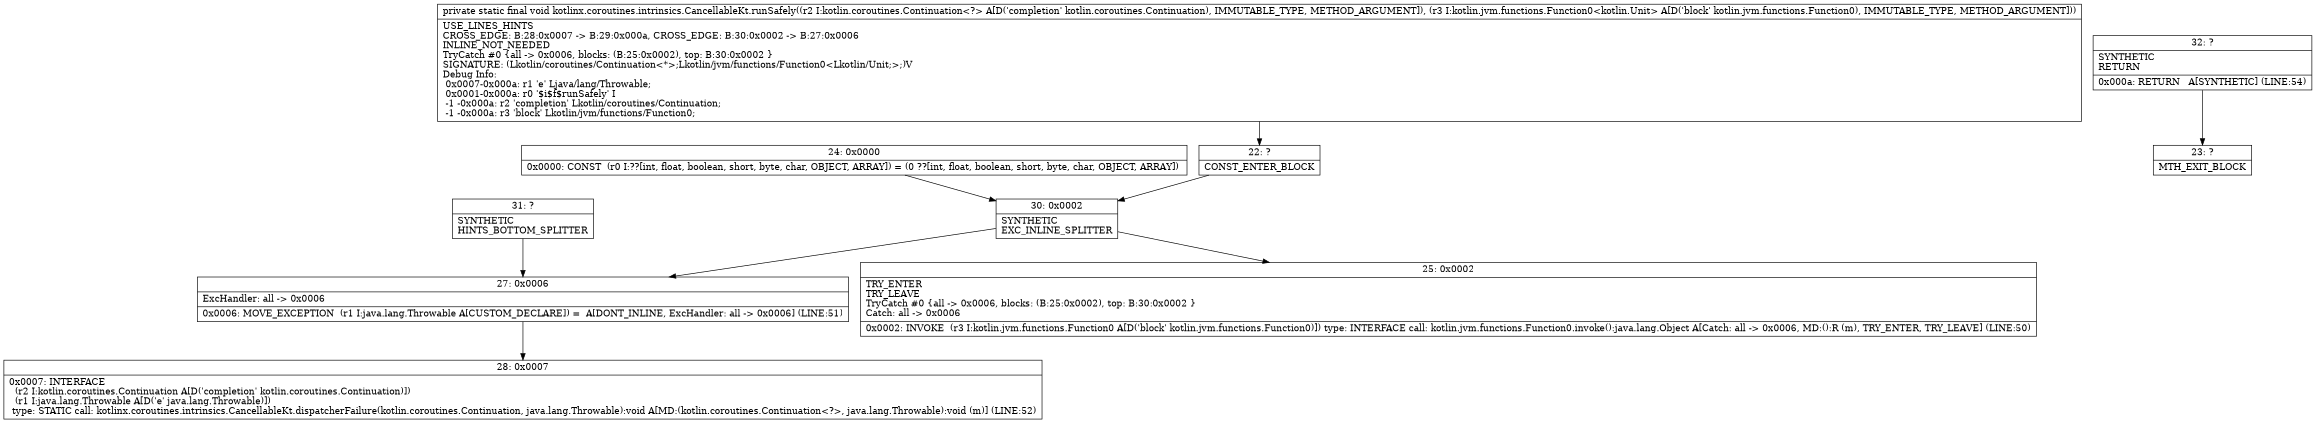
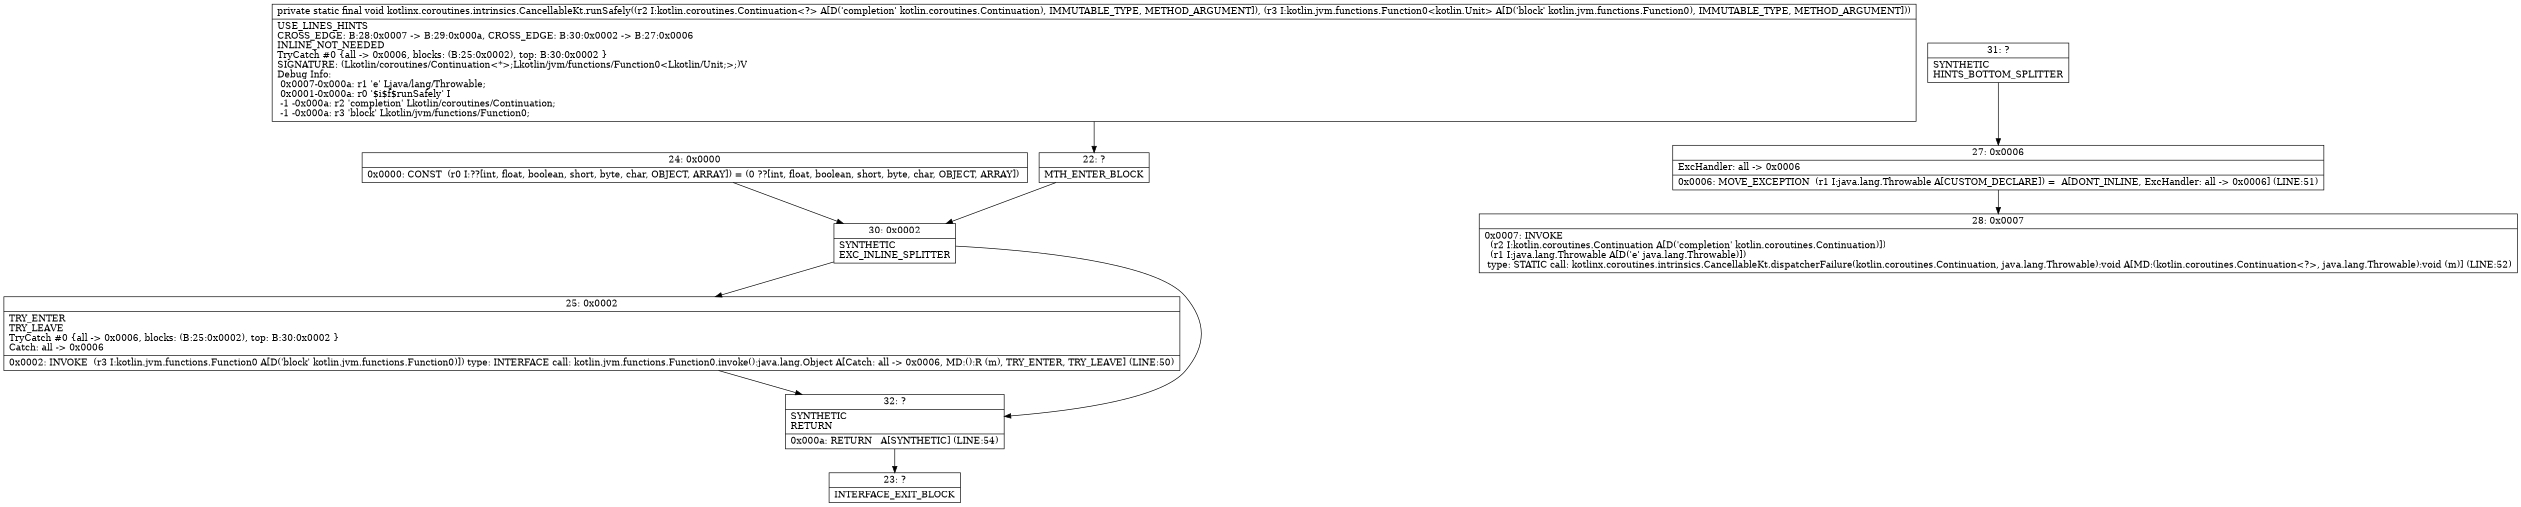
  digraph {
    node [shape=record]
-   n1 [label="{22\:\ ?|CONST_ENTER_BLOCK\l}"]
+   n1 [label="{22\:\ ?|MTH_ENTER_BLOCK\l}"]
    n2 [label="{30\:\ 0x0002|SYNTHETIC\lEXC_INLINE_SPLITTER\l}"]
    n3 [label="{24\:\ 0x0000|0x0000: CONST  (r0 I:??[int, float, boolean, short, byte, char, OBJECT, ARRAY]) = (0 ??[int, float, boolean, short, byte, char, OBJECT, ARRAY]) \l}"]
    n4 [label="{25\:\ 0x0002|TRY_ENTER\lTRY_LEAVE\lTryCatch #0 \{all \-\> 0x0006, blocks: (B:25:0x0002), top: B:30:0x0002 \}\lCatch: all \-\> 0x0006\l|0x0002: INVOKE  (r3 I:kotlin.jvm.functions.Function0 A[D('block' kotlin.jvm.functions.Function0)]) type: INTERFACE call: kotlin.jvm.functions.Function0.invoke():java.lang.Object A[Catch: all \-\> 0x0006, MD:():R (m), TRY_ENTER, TRY_LEAVE] (LINE:50)\l}"]
    n5 [label="{27\:\ 0x0006|ExcHandler: all \-\> 0x0006\l|0x0006: MOVE_EXCEPTION  (r1 I:java.lang.Throwable A[CUSTOM_DECLARE]) =  A[DONT_INLINE, ExcHandler: all \-\> 0x0006] (LINE:51)\l}"]
    n6 [label="{32\:\ ?|SYNTHETIC\lRETURN\l|0x000a: RETURN   A[SYNTHETIC] (LINE:54)\l}"]
-   n7 [label="{28\:\ 0x0007|0x0007: INTERFACE  \l  (r2 I:kotlin.coroutines.Continuation A[D('completion' kotlin.coroutines.Continuation)])\l  (r1 I:java.lang.Throwable A[D('e' java.lang.Throwable)])\l type: STATIC call: kotlinx.coroutines.intrinsics.CancellableKt.dispatcherFailure(kotlin.coroutines.Continuation, java.lang.Throwable):void A[MD:(kotlin.coroutines.Continuation\<?\>, java.lang.Throwable):void (m)] (LINE:52)\l}"]
+   n7 [label="{28\:\ 0x0007|0x0007: INVOKE  \l  (r2 I:kotlin.coroutines.Continuation A[D('completion' kotlin.coroutines.Continuation)])\l  (r1 I:java.lang.Throwable A[D('e' java.lang.Throwable)])\l type: STATIC call: kotlinx.coroutines.intrinsics.CancellableKt.dispatcherFailure(kotlin.coroutines.Continuation, java.lang.Throwable):void A[MD:(kotlin.coroutines.Continuation\<?\>, java.lang.Throwable):void (m)] (LINE:52)\l}"]
    n8 [label="{31\:\ ?|SYNTHETIC\lHINTS_BOTTOM_SPLITTER\l}"]
-   n9 [label="{23\:\ ?|MTH_EXIT_BLOCK\l}"]
+   n9 [label="{23\:\ ?|INTERFACE_EXIT_BLOCK\l}"]
    n10 [label="{private static final void kotlinx.coroutines.intrinsics.CancellableKt.runSafely((r2 I:kotlin.coroutines.Continuation\<?\> A[D('completion' kotlin.coroutines.Continuation), IMMUTABLE_TYPE, METHOD_ARGUMENT]), (r3 I:kotlin.jvm.functions.Function0\<kotlin.Unit\> A[D('block' kotlin.jvm.functions.Function0), IMMUTABLE_TYPE, METHOD_ARGUMENT]))  | USE_LINES_HINTS\lCROSS_EDGE: B:28:0x0007 \-\> B:29:0x000a, CROSS_EDGE: B:30:0x0002 \-\> B:27:0x0006\lINLINE_NOT_NEEDED\lTryCatch #0 \{all \-\> 0x0006, blocks: (B:25:0x0002), top: B:30:0x0002 \}\lSIGNATURE: (Lkotlin\/coroutines\/Continuation\<*\>;Lkotlin\/jvm\/functions\/Function0\<Lkotlin\/Unit;\>;)V\lDebug Info:\l  0x0007\-0x000a: r1 'e' Ljava\/lang\/Throwable;\l  0x0001\-0x000a: r0 '$i$f$runSafely' I\l  \-1 \-0x000a: r2 'completion' Lkotlin\/coroutines\/Continuation;\l  \-1 \-0x000a: r3 'block' Lkotlin\/jvm\/functions\/Function0;\l}"]
    n1 -> n2
    n2 -> n4
-   n2 -> n5
+   n2 -> n6
    n3 -> n2
+   n4 -> n6
    n5 -> n7
    n6 -> n9
    n8 -> n5
    n10 -> n1
  }
